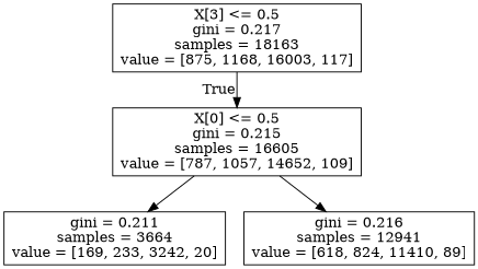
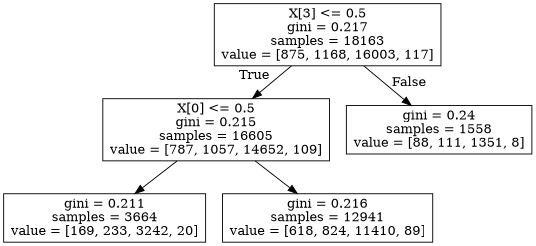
  digraph {
    node [shape=box]
    n1 [label="X[3] <= 0.5\ngini = 0.217\nsamples = 18163\nvalue = [875, 1168, 16003, 117]"]
    n2 [label="X[0] <= 0.5\ngini = 0.215\nsamples = 16605\nvalue = [787, 1057, 14652, 109]"]
+   n3 [label="gini = 0.24\nsamples = 1558\nvalue = [88, 111, 1351, 8]"]
    n4 [label="gini = 0.211\nsamples = 3664\nvalue = [169, 233, 3242, 20]"]
    n5 [label="gini = 0.216\nsamples = 12941\nvalue = [618, 824, 11410, 89]"]
    n1 -> n2 [headlabel=True labelangle=45 labeldistance=2.5]
+   n1 -> n3 [headlabel=False labelangle=-45 labeldistance=2.5]
    n2 -> n4
    n2 -> n5
  }
